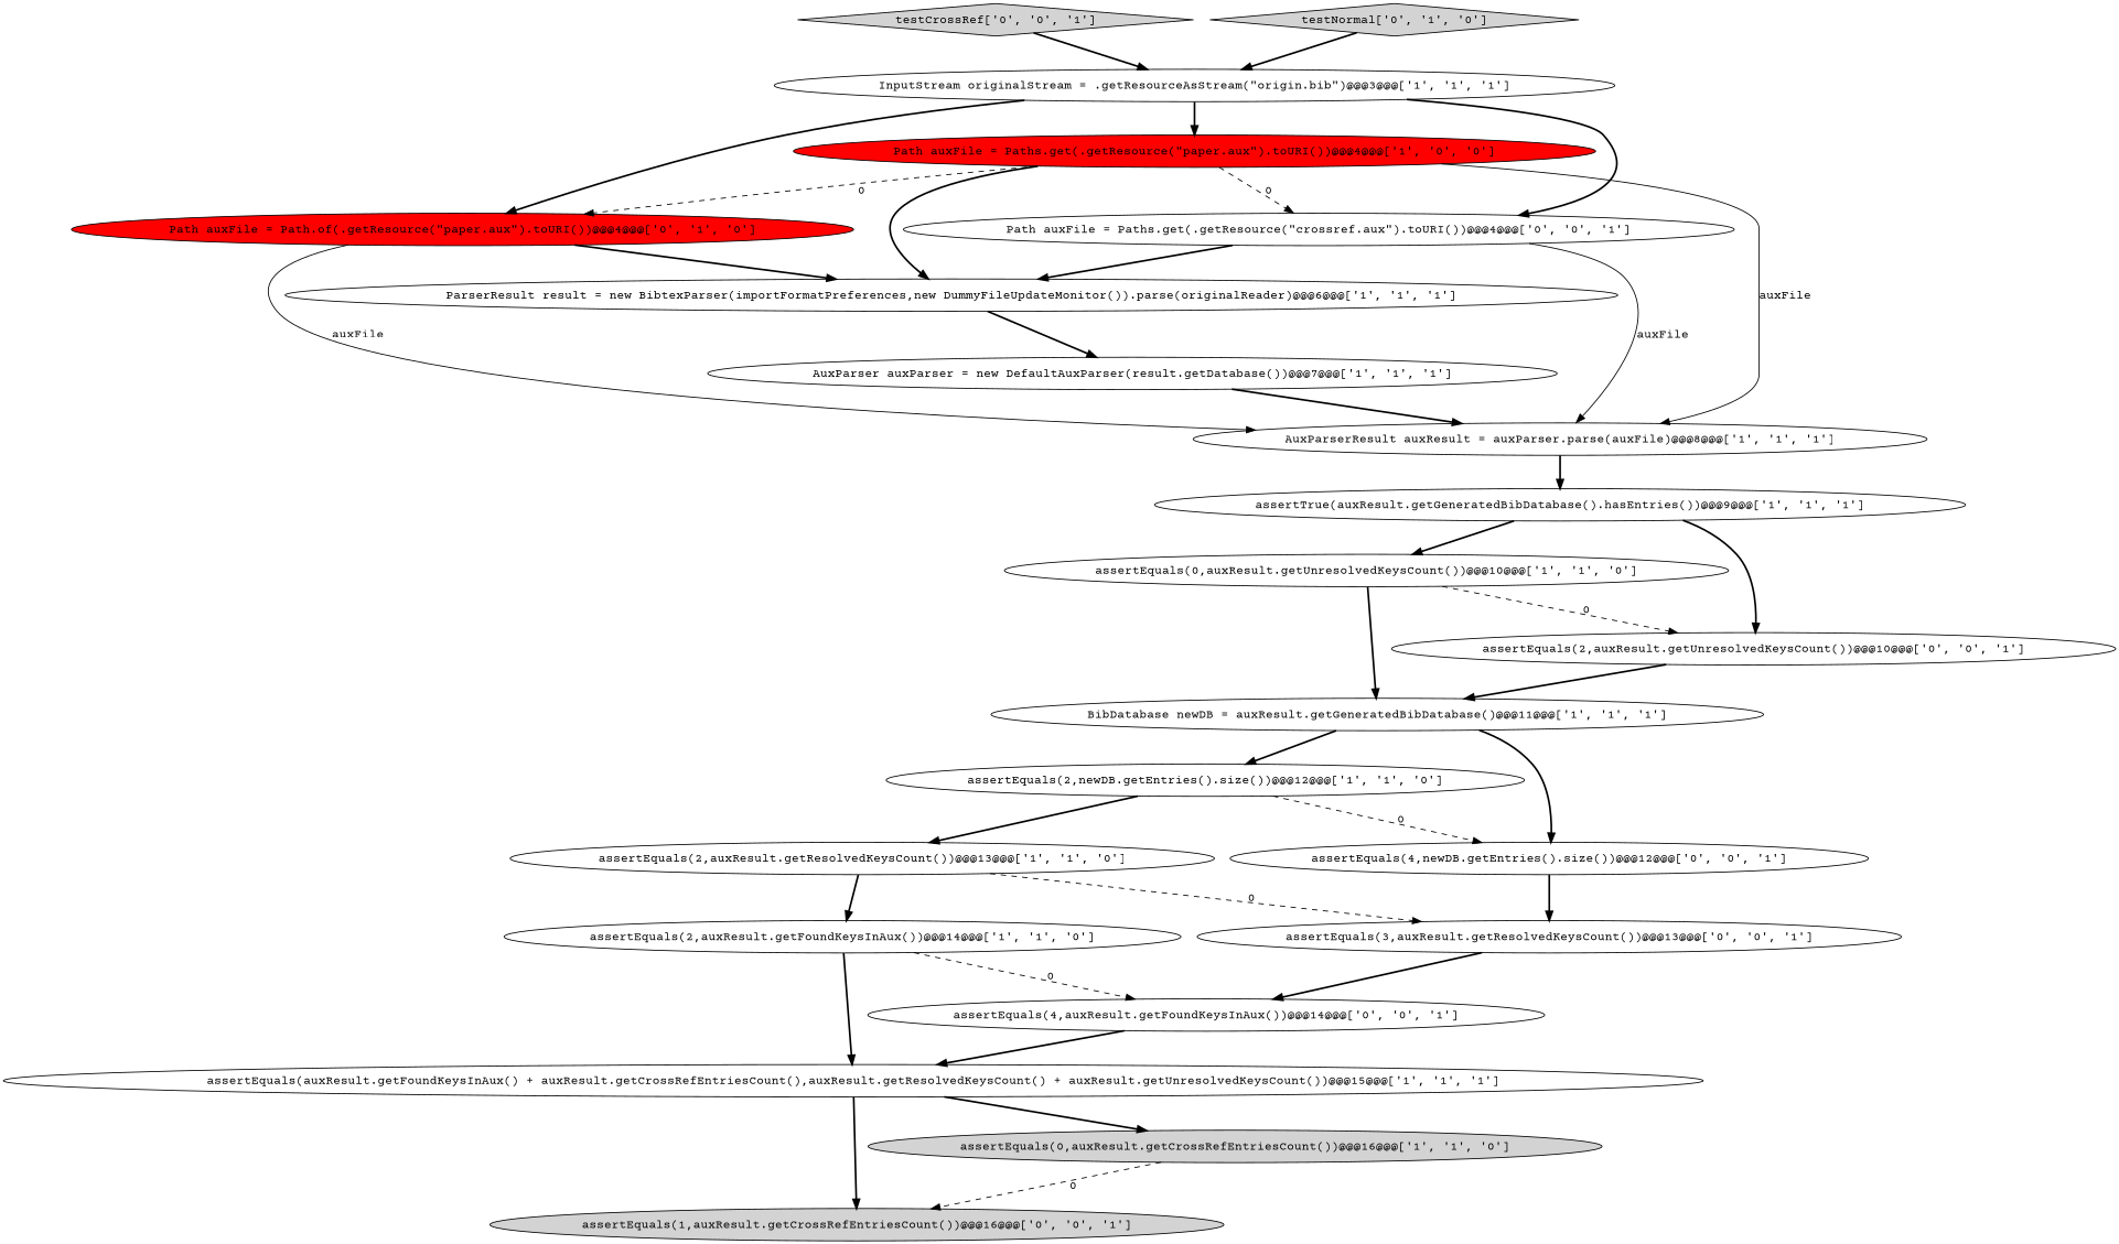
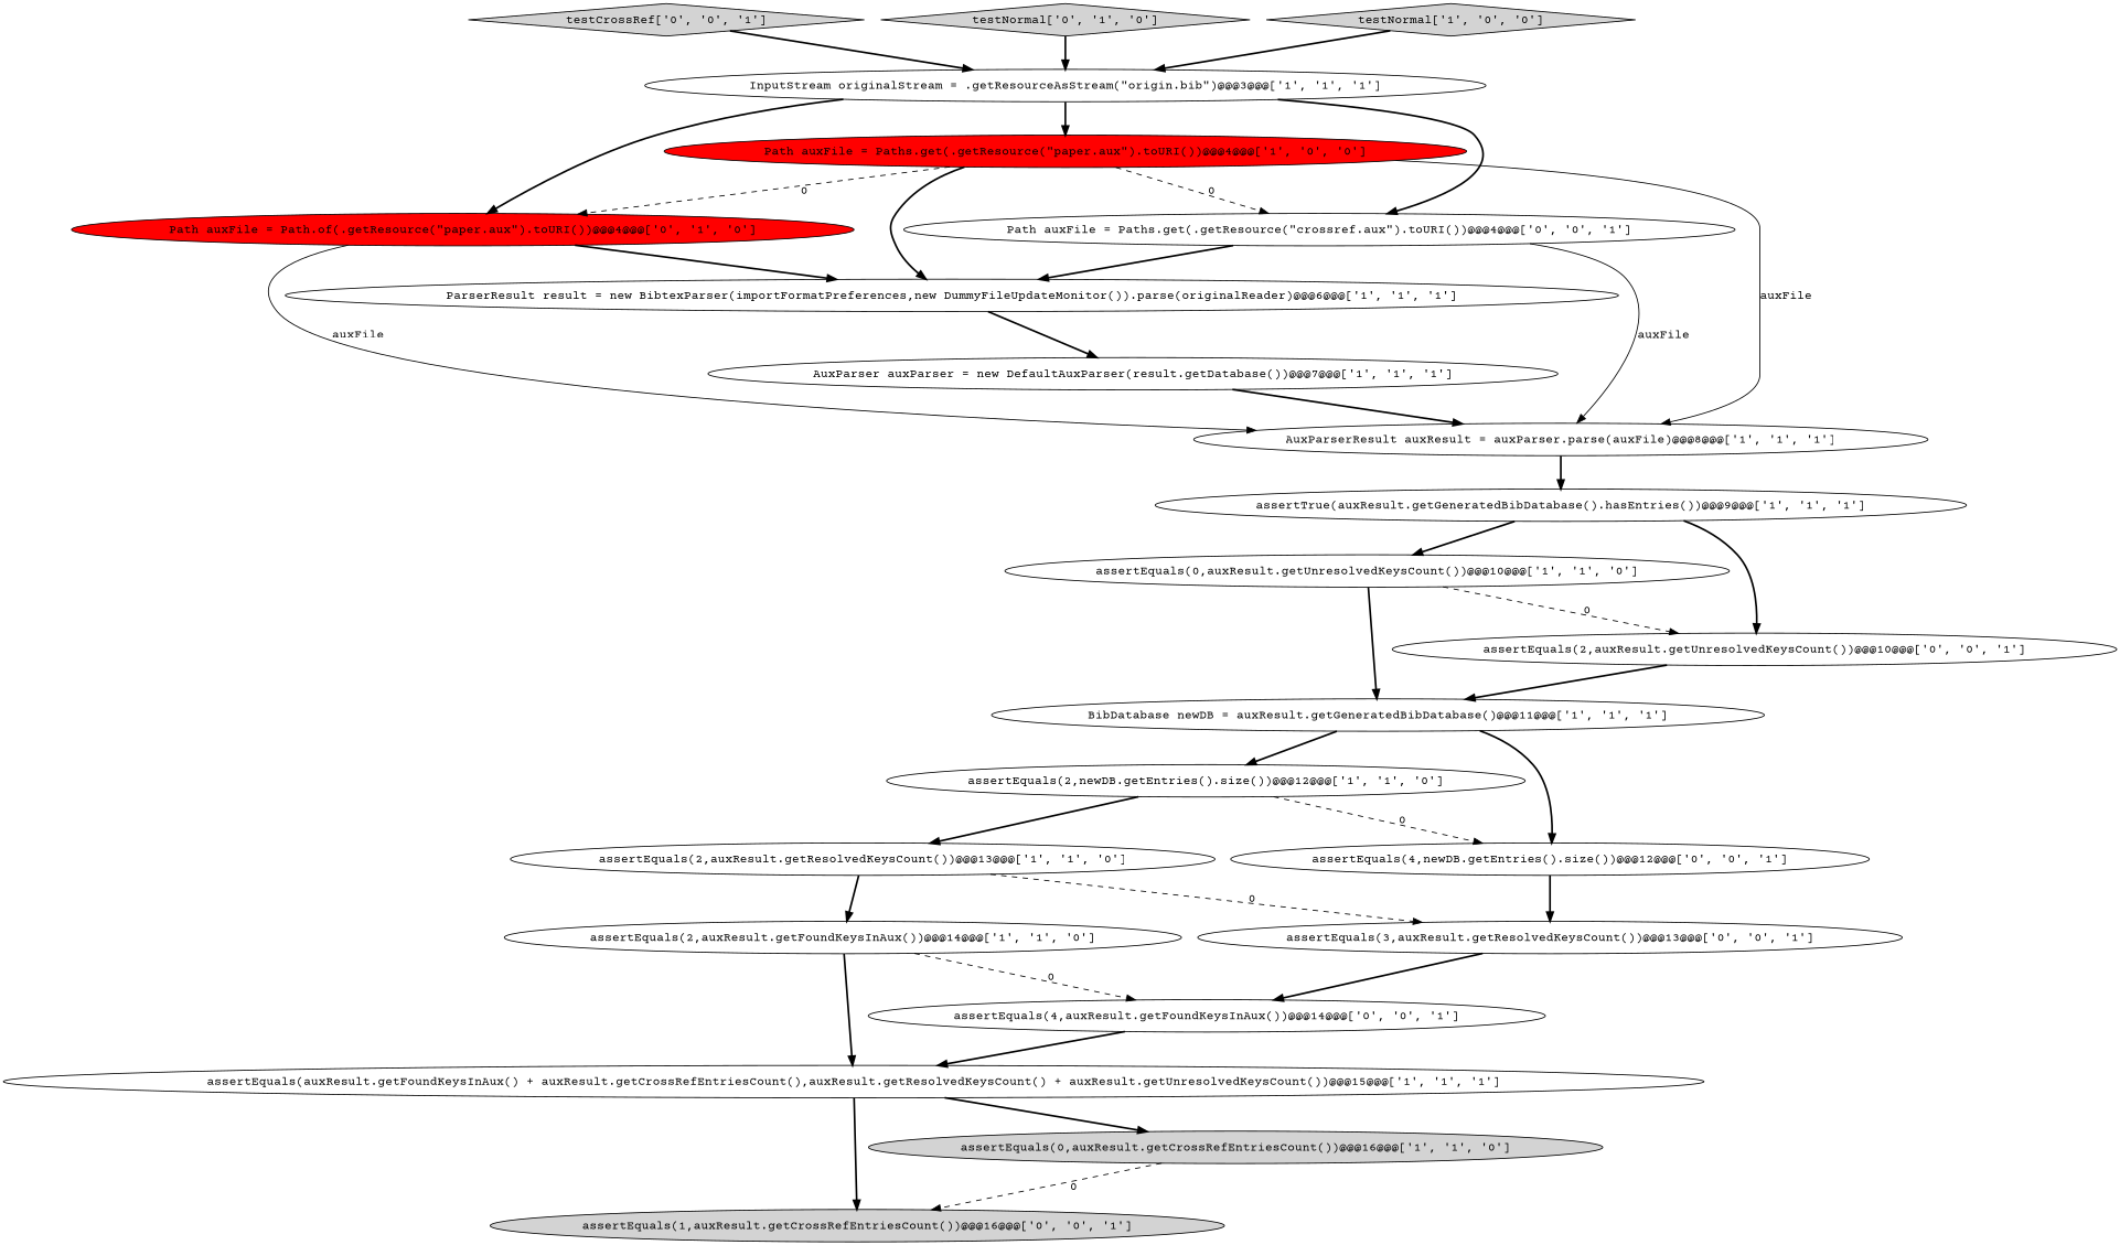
  digraph {
    fontname="Courier Prime"
    node [fillcolor=white shape=ellipse style=filled fontname="Courier Prime"]
    edge [style=bold fontname="Courier Prime"]
    n1 [label="assertEquals(2,auxResult.getFoundKeysInAux())@@@14@@@['1', '1', '0']"]
    n2 [label="assertEquals(auxResult.getFoundKeysInAux() + auxResult.getCrossRefEntriesCount(),auxResult.getResolvedKeysCount() + auxResult.getUnresolvedKeysCount())@@@15@@@['1', '1', '1']"]
    n3 [label="assertEquals(4,auxResult.getFoundKeysInAux())@@@14@@@['0', '0', '1']"]
    n4 [fillcolor=red label="Path auxFile = Path.of(.getResource(\"paper.aux\").toURI())@@@4@@@['0', '1', '0']"]
    n5 [label="AuxParserResult auxResult = auxParser.parse(auxFile)@@@8@@@['1', '1', '1']"]
    n6 [label="ParserResult result = new BibtexParser(importFormatPreferences,new DummyFileUpdateMonitor()).parse(originalReader)@@@6@@@['1', '1', '1']"]
    n7 [label="BibDatabase newDB = auxResult.getGeneratedBibDatabase()@@@11@@@['1', '1', '1']"]
    n8 [label="assertEquals(2,newDB.getEntries().size())@@@12@@@['1', '1', '0']"]
    n9 [label="assertEquals(4,newDB.getEntries().size())@@@12@@@['0', '0', '1']"]
    n10 [label="assertEquals(2,auxResult.getUnresolvedKeysCount())@@@10@@@['0', '0', '1']"]
    n11 [label="assertEquals(0,auxResult.getUnresolvedKeysCount())@@@10@@@['1', '1', '0']"]
    n12 [fillcolor=lightgray label="assertEquals(1,auxResult.getCrossRefEntriesCount())@@@16@@@['0', '0', '1']"]
    n13 [fillcolor=lightgray label="testCrossRef['0', '0', '1']" shape=diamond]
    n14 [label="InputStream originalStream = .getResourceAsStream(\"origin.bib\")@@@3@@@['1', '1', '1']"]
    n15 [label="AuxParser auxParser = new DefaultAuxParser(result.getDatabase())@@@7@@@['1', '1', '1']"]
    n16 [fillcolor=lightgray label="testNormal['0', '1', '0']" shape=diamond]
    n17 [label="assertEquals(2,auxResult.getResolvedKeysCount())@@@13@@@['1', '1', '0']"]
    n18 [label="assertEquals(3,auxResult.getResolvedKeysCount())@@@13@@@['0', '0', '1']"]
    n19 [fillcolor=lightgray label="assertEquals(0,auxResult.getCrossRefEntriesCount())@@@16@@@['1', '1', '0']"]
+   n20 [fillcolor=lightgray label="testNormal['1', '0', '0']" shape=diamond]
    n21 [label="assertTrue(auxResult.getGeneratedBibDatabase().hasEntries())@@@9@@@['1', '1', '1']"]
    n22 [fillcolor=red label="Path auxFile = Paths.get(.getResource(\"paper.aux\").toURI())@@@4@@@['1', '0', '0']"]
    n23 [label="Path auxFile = Paths.get(.getResource(\"crossref.aux\").toURI())@@@4@@@['0', '0', '1']"]
    n1 -> n2
    n1 -> n3 [label=0 style=dashed]
    n2 -> n12
    n2 -> n19
    n3 -> n2
    n4 -> n5 [label=auxFile style=solid]
    n4 -> n6
    n5 -> n21
    n6 -> n15
    n7 -> n8
    n7 -> n9
    n8 -> n9 [label=0 style=dashed]
    n8 -> n17
    n9 -> n18
    n10 -> n7
    n11 -> n7
    n11 -> n10 [label=0 style=dashed]
    n13 -> n14
    n14 -> n4
    n14 -> n22
    n14 -> n23
    n15 -> n5
    n16 -> n14
    n17 -> n1
    n17 -> n18 [label=0 style=dashed]
    n18 -> n3
    n19 -> n12 [label=0 style=dashed]
+   n20 -> n14
    n21 -> n10
    n21 -> n11
    n22 -> n4 [label=0 style=dashed]
    n22 -> n5 [label=auxFile style=solid]
    n22 -> n6
    n22 -> n23 [label=0 style=dashed]
    n23 -> n5 [label=auxFile style=solid]
    n23 -> n6
  }
